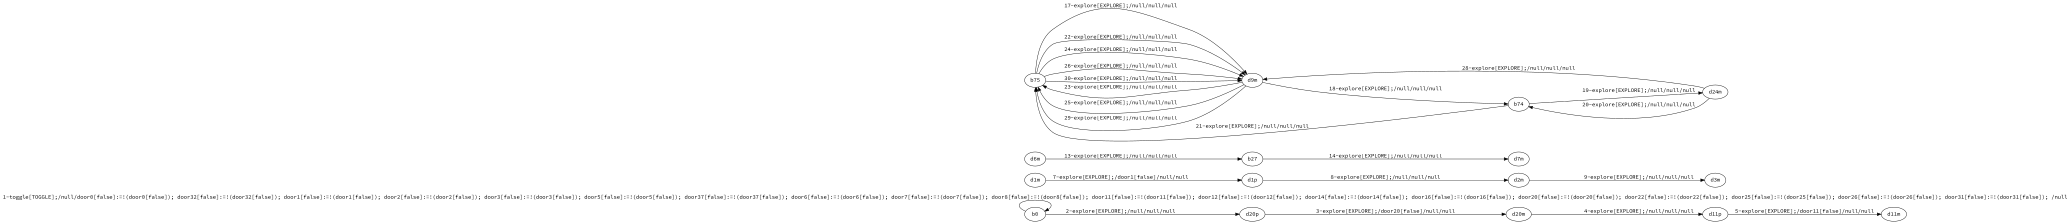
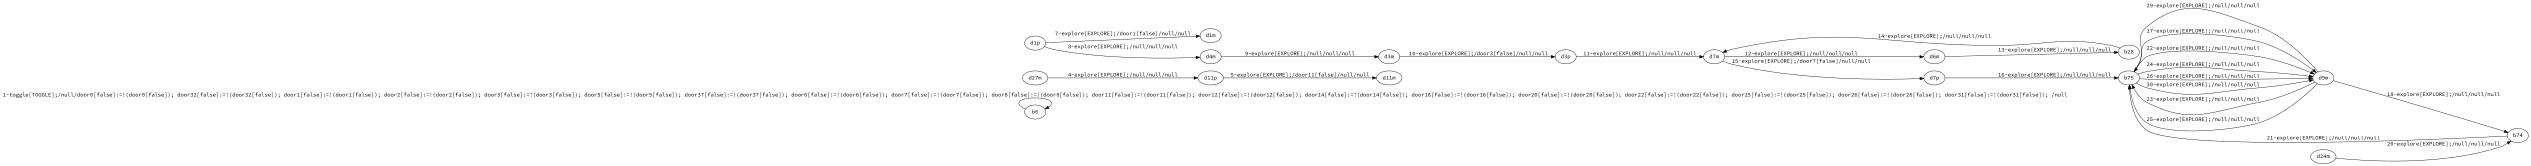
  digraph {
    fontname="Source Code Pro"
    rankdir=LR
    node [fontname="Source Code Pro"]
    edge [fontname="Source Code Pro"]
    b0
-   d20p
-   d20m
+   d20m [label=d27m]
    d11p
    d11m
    d1m
    d1p
-   d2m
+   d2m [label=d4m]
    d3m
+   d3p
    d7m
    n12 [label=d6m]
-   b27
+   d7p
+   b27 [label=b28]
    b75
    d9m
    b74
    d24m
    b0 -> b0 [label="1-toggle[TOGGLE];/null/door0[false]:=!(door0[false]); door32[false]:=!(door32[false]); door1[false]:=!(door1[false]); door2[false]:=!(door2[false]); door3[false]:=!(door3[false]); door5[false]:=!(door5[false]); door37[false]:=!(door37[false]); door6[false]:=!(door6[false]); door7[false]:=!(door7[false]); door8[false]:=!(door8[false]); door11[false]:=!(door11[false]); door12[false]:=!(door12[false]); door14[false]:=!(door14[false]); door16[false]:=!(door16[false]); door20[false]:=!(door20[false]); door22[false]:=!(door22[false]); door25[false]:=!(door25[false]); door26[false]:=!(door26[false]); door31[false]:=!(door31[false]); /null"]
-   b0 -> d20p [label="2-explore[EXPLORE];/null/null/null"]
-   d20p -> d20m [label="3-explore[EXPLORE];/door20[false]/null/null"]
    d20m -> d11p [label="4-explore[EXPLORE];/null/null/null"]
    d11p -> d11m [label="5-explore[EXPLORE];/door11[false]/null/null"]
-   d1m -> d1p [label="7-explore[EXPLORE];/door1[false]/null/null"]
+   d1p -> d1m [label="7-explore[EXPLORE];/door1[false]/null/null"]
    d1p -> d2m [label="8-explore[EXPLORE];/null/null/null"]
    d2m -> d3m [label="9-explore[EXPLORE];/null/null/null"]
+   d3m -> d3p [label="10-explore[EXPLORE];/door3[false]/null/null"]
+   d3p -> d7m [label="11-explore[EXPLORE];/null/null/null"]
+   d7m -> n12 [label="12-explore[EXPLORE];/null/null/null"]
+   d7m -> d7p [label="15-explore[EXPLORE];/door7[false]/null/null"]
    n12 -> b27 [label="13-explore[EXPLORE];/null/null/null"]
+   d7p -> b75 [label="16-explore[EXPLORE];/null/null/null"]
    b27 -> d7m [label="14-explore[EXPLORE];/null/null/null"]
    b75 -> d9m [label="17-explore[EXPLORE];/null/null/null"]
    b75 -> d9m [label="22-explore[EXPLORE];/null/null/null"]
    b75 -> d9m [label="24-explore[EXPLORE];/null/null/null"]
    b75 -> d9m [label="26-explore[EXPLORE];/null/null/null"]
    b75 -> d9m [label="30-explore[EXPLORE];/null/null/null"]
    d9m -> b75 [label="23-explore[EXPLORE];/null/null/null"]
    d9m -> b75 [label="25-explore[EXPLORE];/null/null/null"]
    d9m -> b75 [label="29-explore[EXPLORE];/null/null/null"]
    d9m -> b74 [label="18-explore[EXPLORE];/null/null/null"]
    b74 -> b75 [label="21-explore[EXPLORE];/null/null/null"]
-   b74 -> d24m [label="19-explore[EXPLORE];/null/null/null"]
-   d24m -> d9m [label="28-explore[EXPLORE];/null/null/null"]
    d24m -> b74 [label="20-explore[EXPLORE];/null/null/null"]
  }
